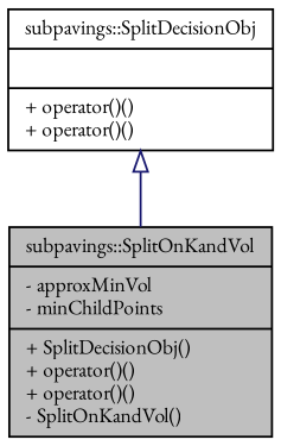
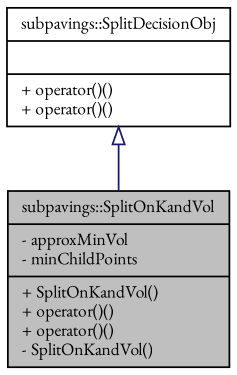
  digraph {
    fontname="EB Garamond"
    node [color=black fontname="EB Garamond" fontsize=10 shape=record style=filled]
-   n1 [fillcolor=grey75 fontcolor=black height=0.2 label="{subpavings::SplitOnKandVol\n|- approxMinVol\l- minChildPoints\l|+ SplitDecisionObj()\l+ operator()()\l+ operator()()\l- SplitOnKandVol()\l}" width=0.4]
+   n1 [fillcolor=grey75 fontcolor=black height=0.2 label="{subpavings::SplitOnKandVol\n|- approxMinVol\l- minChildPoints\l|+ SplitOnKandVol()\l+ operator()()\l+ operator()()\l- SplitOnKandVol()\l}" width=0.4]
    n2 [fillcolor=white height=0.2 label="{subpavings::SplitDecisionObj\n||+ operator()()\l+ operator()()\l}" width=0.4]
    n2 -> n1 [arrowtail=onormal color=midnightblue dir=back fontname="EB Garamond" fontsize=10 labelfontname=FreeSans labelfontsize=10 style=solid]
  }
